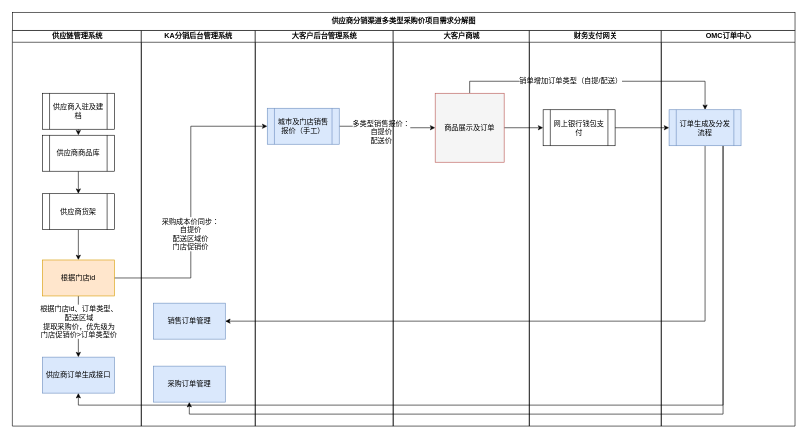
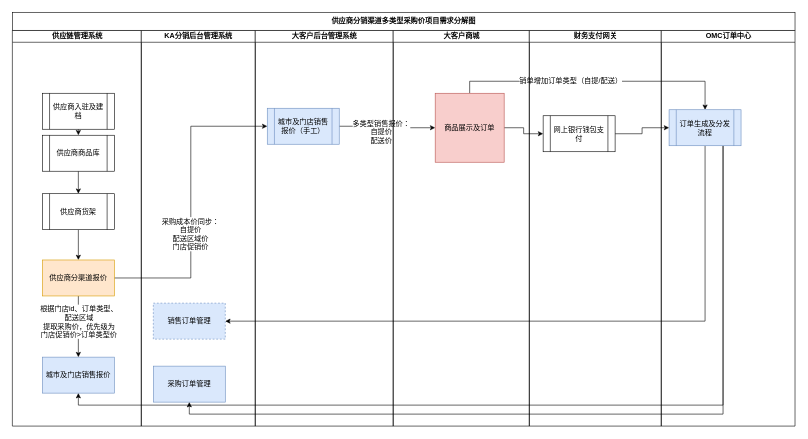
  <mxCell id="0" />
  <mxCell id="1" parent="0" />
  <mxCell id="2" style="edgeStyle=orthogonalEdgeStyle;rounded=0;orthogonalLoop=1;jettySize=auto;html=1;exitX=0.5;exitY=1;exitDx=0;exitDy=0;entryX=0.5;entryY=0;entryDx=0;entryDy=0;" parent="1" source="3" target="5" edge="1"><mxGeometry relative="1" as="geometry" /></mxCell>
  <mxCell id="3" value="供应商入驻及建档" style="shape=process;whiteSpace=wrap;html=1;backgroundOutline=1;" parent="1" vertex="1"><mxGeometry x="70" y="155" width="120" height="60" as="geometry" /></mxCell>
  <mxCell id="4" style="edgeStyle=orthogonalEdgeStyle;rounded=0;orthogonalLoop=1;jettySize=auto;html=1;exitX=0.5;exitY=1;exitDx=0;exitDy=0;entryX=0.5;entryY=0;entryDx=0;entryDy=0;" parent="1" source="5" target="7" edge="1"><mxGeometry relative="1" as="geometry" /></mxCell>
  <mxCell id="5" value="供应商商品库" style="shape=process;whiteSpace=wrap;html=1;backgroundOutline=1;" parent="1" vertex="1"><mxGeometry x="70" y="225" width="120" height="60" as="geometry" /></mxCell>
  <mxCell id="6" style="edgeStyle=orthogonalEdgeStyle;rounded=0;orthogonalLoop=1;jettySize=auto;html=1;exitX=0.5;exitY=1;exitDx=0;exitDy=0;entryX=0.5;entryY=0;entryDx=0;entryDy=0;" parent="1" source="7" target="13" edge="1"><mxGeometry relative="1" as="geometry"><mxPoint x="130" y="400" as="targetPoint" /></mxGeometry></mxCell>
  <mxCell id="7" value="供应商货架" style="shape=process;whiteSpace=wrap;html=1;backgroundOutline=1;" parent="1" vertex="1"><mxGeometry x="70" y="322.5" width="120" height="60" as="geometry" /></mxCell>
- <mxCell id="8" value="供应商订单生成接口" style="rounded=0;whiteSpace=wrap;html=1;fillColor=#dae8fc;strokeColor=#6c8ebf;" parent="1" vertex="1"><mxGeometry x="70" y="595" width="120" height="60" as="geometry" /></mxCell>
+ <mxCell id="8" value="城市及门店销售报价" style="rounded=0;whiteSpace=wrap;html=1;fillColor=#dae8fc;strokeColor=#6c8ebf;" parent="1" vertex="1"><mxGeometry x="70" y="595" width="120" height="60" as="geometry" /></mxCell>
  <mxCell id="9" style="edgeStyle=orthogonalEdgeStyle;rounded=0;orthogonalLoop=1;jettySize=auto;html=1;exitX=1;exitY=0.5;exitDx=0;exitDy=0;entryX=0;entryY=0.5;entryDx=0;entryDy=0;" parent="1" source="13" target="18" edge="1"><mxGeometry relative="1" as="geometry" /></mxCell>
  <mxCell id="10" value="采购成本价同步：&lt;br&gt;自提价&lt;br&gt;配送区域价&lt;br&gt;门店促销价&lt;br&gt;" style="text;html=1;resizable=0;points=[];align=center;verticalAlign=middle;labelBackgroundColor=#ffffff;" parent="9" vertex="1" connectable="0"><mxGeometry x="-0.208" y="1" relative="1" as="geometry"><mxPoint as="offset" /></mxGeometry></mxCell>
  <mxCell id="11" style="edgeStyle=orthogonalEdgeStyle;rounded=0;orthogonalLoop=1;jettySize=auto;html=1;exitX=0.5;exitY=1;exitDx=0;exitDy=0;entryX=0.5;entryY=0;entryDx=0;entryDy=0;" parent="1" source="13" target="8" edge="1"><mxGeometry relative="1" as="geometry" /></mxCell>
  <mxCell id="12" value="根据门店id、订单类型、&lt;br&gt;配送区域&lt;br&gt;提取采购价，优先级为&lt;br&gt;门店促销价&amp;gt;订单类型价" style="text;html=1;resizable=0;points=[];align=center;verticalAlign=middle;labelBackgroundColor=#ffffff;" parent="11" vertex="1" connectable="0"><mxGeometry x="-0.314" y="2" relative="1" as="geometry"><mxPoint x="-2" y="7" as="offset" /></mxGeometry></mxCell>
- <mxCell id="13" value="根据门店id" style="rounded=0;whiteSpace=wrap;html=1;fillColor=#ffe6cc;strokeColor=#d79b00;" parent="1" vertex="1"><mxGeometry x="70" y="433" width="120" height="60" as="geometry" /></mxCell>
- <mxCell id="14" value="销售订单管理" style="rounded=0;whiteSpace=wrap;html=1;fillColor=#dae8fc;strokeColor=#6c8ebf;" parent="1" vertex="1"><mxGeometry x="255" y="505" width="120" height="60" as="geometry" /></mxCell>
+ <mxCell id="13" value="供应商分渠道报价" style="rounded=0;whiteSpace=wrap;html=1;fillColor=#ffe6cc;strokeColor=#d79b00;" parent="1" vertex="1"><mxGeometry x="70" y="433" width="120" height="60" as="geometry" /></mxCell>
+ <mxCell id="14" value="销售订单管理" style="rounded=0;whiteSpace=wrap;html=1;fillColor=#dae8fc;strokeColor=#6c8ebf;dashed=1;" parent="1" vertex="1"><mxGeometry x="255" y="505" width="120" height="60" as="geometry" /></mxCell>
  <mxCell id="15" value="采购订单管理" style="rounded=0;whiteSpace=wrap;html=1;fillColor=#dae8fc;strokeColor=#6c8ebf;" parent="1" vertex="1"><mxGeometry x="255" y="610" width="120" height="60" as="geometry" /></mxCell>
  <mxCell id="16" style="edgeStyle=orthogonalEdgeStyle;rounded=0;orthogonalLoop=1;jettySize=auto;html=1;exitX=1;exitY=0.5;exitDx=0;exitDy=0;entryX=0;entryY=0.5;entryDx=0;entryDy=0;" parent="1" source="18" target="22" edge="1"><mxGeometry relative="1" as="geometry" /></mxCell>
  <mxCell id="17" value="多类型销售报价：&lt;br&gt;自提价&lt;br&gt;配送价&lt;br&gt;" style="text;html=1;resizable=0;points=[];align=center;verticalAlign=middle;labelBackgroundColor=#ffffff;" parent="16" vertex="1" connectable="0"><mxGeometry x="-0.213" relative="1" as="geometry"><mxPoint x="5" y="9" as="offset" /></mxGeometry></mxCell>
  <mxCell id="18" value="城市及门店销售报价（手工）" style="shape=process;whiteSpace=wrap;html=1;backgroundOutline=1;fillColor=#dae8fc;strokeColor=#6c8ebf;" parent="1" vertex="1"><mxGeometry x="445" y="180" width="120" height="60" as="geometry" /></mxCell>
  <mxCell id="19" style="edgeStyle=orthogonalEdgeStyle;rounded=0;orthogonalLoop=1;jettySize=auto;html=1;exitX=1;exitY=0.5;exitDx=0;exitDy=0;entryX=0;entryY=0.5;entryDx=0;entryDy=0;" parent="1" source="22" target="28" edge="1"><mxGeometry relative="1" as="geometry" /></mxCell>
  <mxCell id="20" style="edgeStyle=orthogonalEdgeStyle;rounded=0;orthogonalLoop=1;jettySize=auto;html=1;entryX=0.5;entryY=0;entryDx=0;entryDy=0;exitX=0.5;exitY=0;exitDx=0;exitDy=0;" parent="1" source="22" target="26" edge="1"><mxGeometry relative="1" as="geometry" /></mxCell>
  <mxCell id="21" value="销单增加订单类型（自提/配送）" style="text;html=1;resizable=0;points=[];align=center;verticalAlign=middle;labelBackgroundColor=#ffffff;" parent="20" vertex="1" connectable="0"><mxGeometry x="-0.183" y="2" relative="1" as="geometry"><mxPoint as="offset" /></mxGeometry></mxCell>
- <mxCell id="22" value="商品展示及订单" style="whiteSpace=wrap;html=1;aspect=fixed;fillColor=#f5f5f5;strokeColor=#b85450;" parent="1" vertex="1"><mxGeometry x="725" y="155" width="115" height="115" as="geometry" /></mxCell>
+ <mxCell id="22" value="商品展示及订单" style="whiteSpace=wrap;html=1;aspect=fixed;fillColor=#f8cecc;strokeColor=#b85450;" parent="1" vertex="1"><mxGeometry x="725" y="155" width="115" height="115" as="geometry" /></mxCell>
  <mxCell id="23" style="edgeStyle=orthogonalEdgeStyle;rounded=0;orthogonalLoop=1;jettySize=auto;html=1;exitX=0.5;exitY=1;exitDx=0;exitDy=0;entryX=1;entryY=0.5;entryDx=0;entryDy=0;" parent="1" source="26" target="14" edge="1"><mxGeometry relative="1" as="geometry" /></mxCell>
  <mxCell id="24" style="edgeStyle=orthogonalEdgeStyle;rounded=0;orthogonalLoop=1;jettySize=auto;html=1;exitX=0.75;exitY=1;exitDx=0;exitDy=0;entryX=0.5;entryY=1;entryDx=0;entryDy=0;" parent="1" source="26" target="8" edge="1"><mxGeometry relative="1" as="geometry" /></mxCell>
  <mxCell id="25" style="edgeStyle=orthogonalEdgeStyle;rounded=0;orthogonalLoop=1;jettySize=auto;html=1;exitX=0.75;exitY=1;exitDx=0;exitDy=0;entryX=0.5;entryY=1;entryDx=0;entryDy=0;" parent="1" source="26" target="15" edge="1"><mxGeometry relative="1" as="geometry" /></mxCell>
  <mxCell id="26" value="订单生成及分发流程" style="shape=process;whiteSpace=wrap;html=1;backgroundOutline=1;fillColor=#dae8fc;strokeColor=#6c8ebf;" parent="1" vertex="1"><mxGeometry x="1115" y="182.5" width="120" height="60" as="geometry" /></mxCell>
  <mxCell id="27" style="edgeStyle=orthogonalEdgeStyle;rounded=0;orthogonalLoop=1;jettySize=auto;html=1;exitX=1;exitY=0.5;exitDx=0;exitDy=0;entryX=0;entryY=0.5;entryDx=0;entryDy=0;" parent="1" source="28" target="26" edge="1"><mxGeometry relative="1" as="geometry" /></mxCell>
- <mxCell id="28" value="网上银行钱包支付" style="shape=process;whiteSpace=wrap;html=1;backgroundOutline=1;" parent="1" vertex="1"><mxGeometry x="905" y="182.5" width="120" height="60" as="geometry" /></mxCell>
+ <mxCell id="28" value="网上银行钱包支付" style="shape=process;whiteSpace=wrap;html=1;backgroundOutline=1;" parent="1" vertex="1"><mxGeometry x="905" y="192.5" width="120" height="60" as="geometry" /></mxCell>
  <mxCell id="29" value="供应链管理系统" style="swimlane;html=1;startSize=20;horizontal=1;containerType=tree;" parent="1" vertex="1"><mxGeometry x="20" y="50" width="215" height="660" as="geometry" /></mxCell>
  <mxCell id="30" value="KA分销后台管理系统" style="swimlane;html=1;startSize=20;horizontal=1;containerType=tree;" parent="1" vertex="1"><mxGeometry x="235" y="50" width="190" height="660" as="geometry" /></mxCell>
  <mxCell id="31" value="大客户后台管理系统" style="swimlane;html=1;startSize=20;horizontal=1;containerType=tree;" parent="1" vertex="1"><mxGeometry x="425" y="50" width="230" height="660" as="geometry" /></mxCell>
  <mxCell id="32" value="大客户商城" style="swimlane;html=1;startSize=20;horizontal=1;containerType=tree;" parent="1" vertex="1"><mxGeometry x="655" y="50" width="227" height="660" as="geometry" /></mxCell>
  <mxCell id="33" value="财务支付网关" style="swimlane;html=1;startSize=20;horizontal=1;containerType=tree;" parent="1" vertex="1"><mxGeometry x="882" y="50" width="220" height="660" as="geometry" /></mxCell>
  <mxCell id="34" value="OMC订单中心" style="swimlane;html=1;startSize=20;horizontal=1;containerType=tree;" parent="1" vertex="1"><mxGeometry x="1102" y="50" width="223" height="660" as="geometry" /></mxCell>
  <mxCell id="35" value="供应商分销渠道多类型采购价项目需求分解图" style="rounded=0;whiteSpace=wrap;html=1;fontStyle=1" parent="1" vertex="1"><mxGeometry x="20" width="1305" height="30" as="geometry" y="20" /></mxCell>
